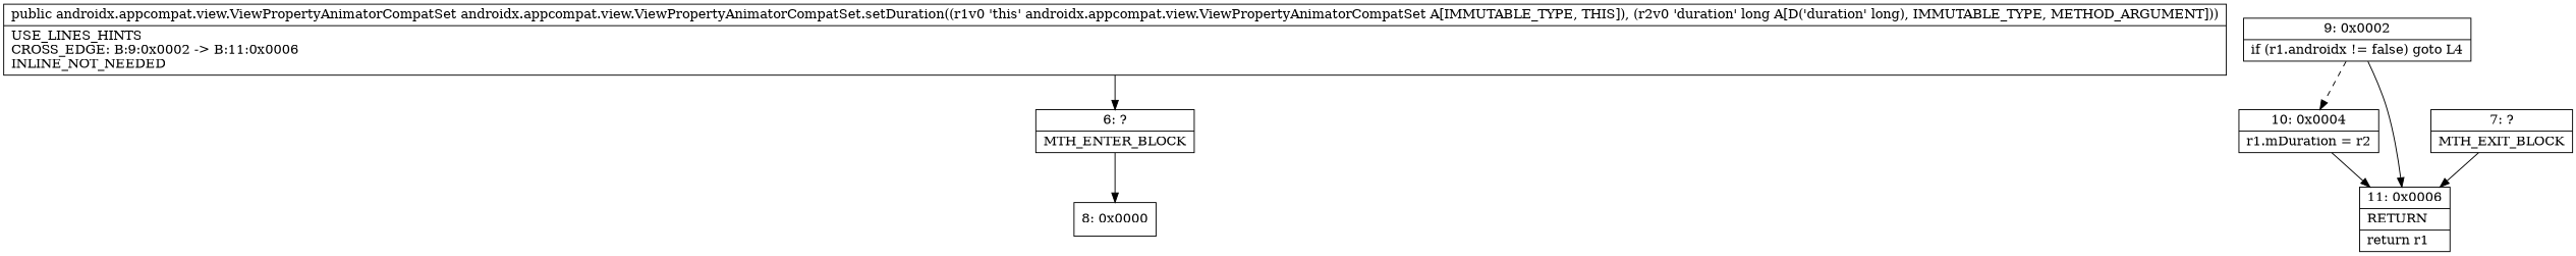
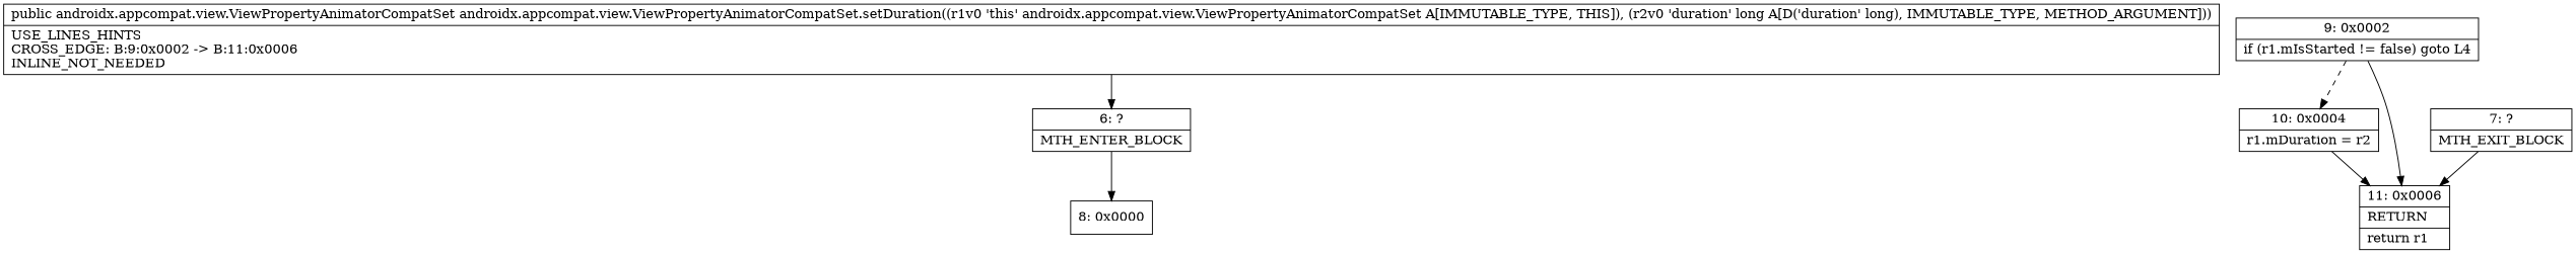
  digraph {
    node [shape=record]
    n1 [label="{6\:\ ?|MTH_ENTER_BLOCK\l}"]
    n2 [label="{8\:\ 0x0000}"]
-   n3 [label="{9\:\ 0x0002|if (r1.androidx != false) goto L4\l}"]
+   n3 [label="{9\:\ 0x0002|if (r1.mIsStarted != false) goto L4\l}"]
    n4 [label="{10\:\ 0x0004|r1.mDuration = r2\l}"]
    n5 [label="{11\:\ 0x0006|RETURN\l|return r1\l}"]
    n6 [label="{7\:\ ?|MTH_EXIT_BLOCK\l}"]
    n7 [label="{public androidx.appcompat.view.ViewPropertyAnimatorCompatSet androidx.appcompat.view.ViewPropertyAnimatorCompatSet.setDuration((r1v0 'this' androidx.appcompat.view.ViewPropertyAnimatorCompatSet A[IMMUTABLE_TYPE, THIS]), (r2v0 'duration' long A[D('duration' long), IMMUTABLE_TYPE, METHOD_ARGUMENT]))  | USE_LINES_HINTS\lCROSS_EDGE: B:9:0x0002 \-\> B:11:0x0006\lINLINE_NOT_NEEDED\l}"]
    n1 -> n2
    n3 -> n4 [style=dashed]
    n3 -> n5
    n4 -> n5
    n6 -> n5
    n7 -> n1
  }
